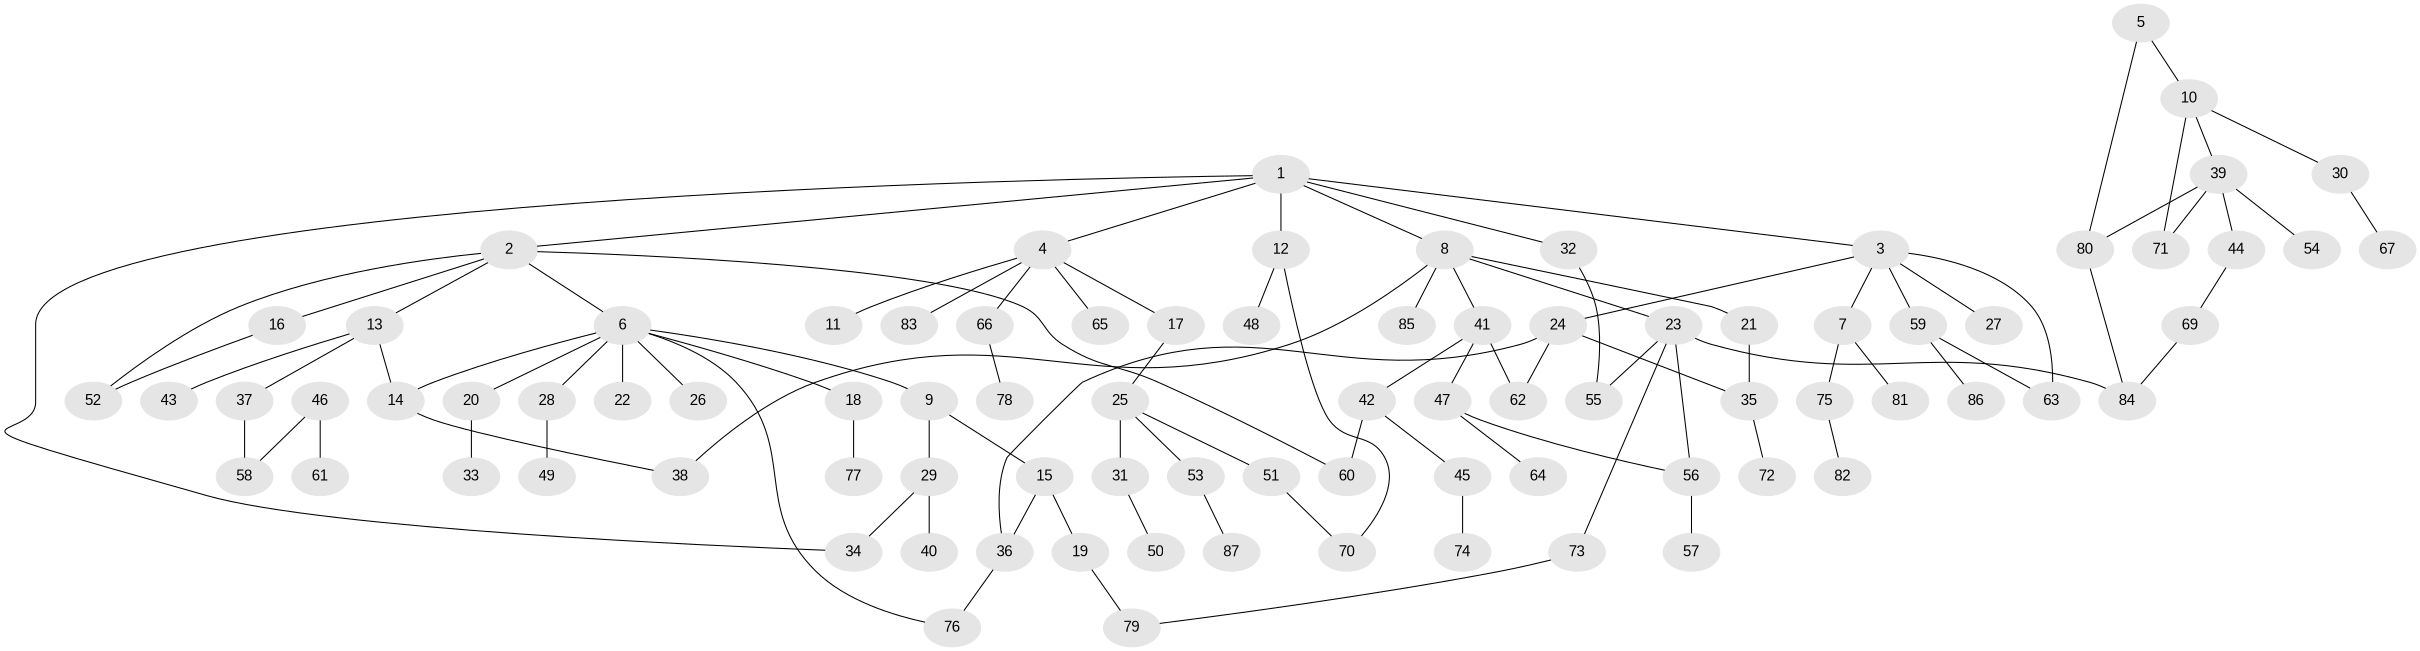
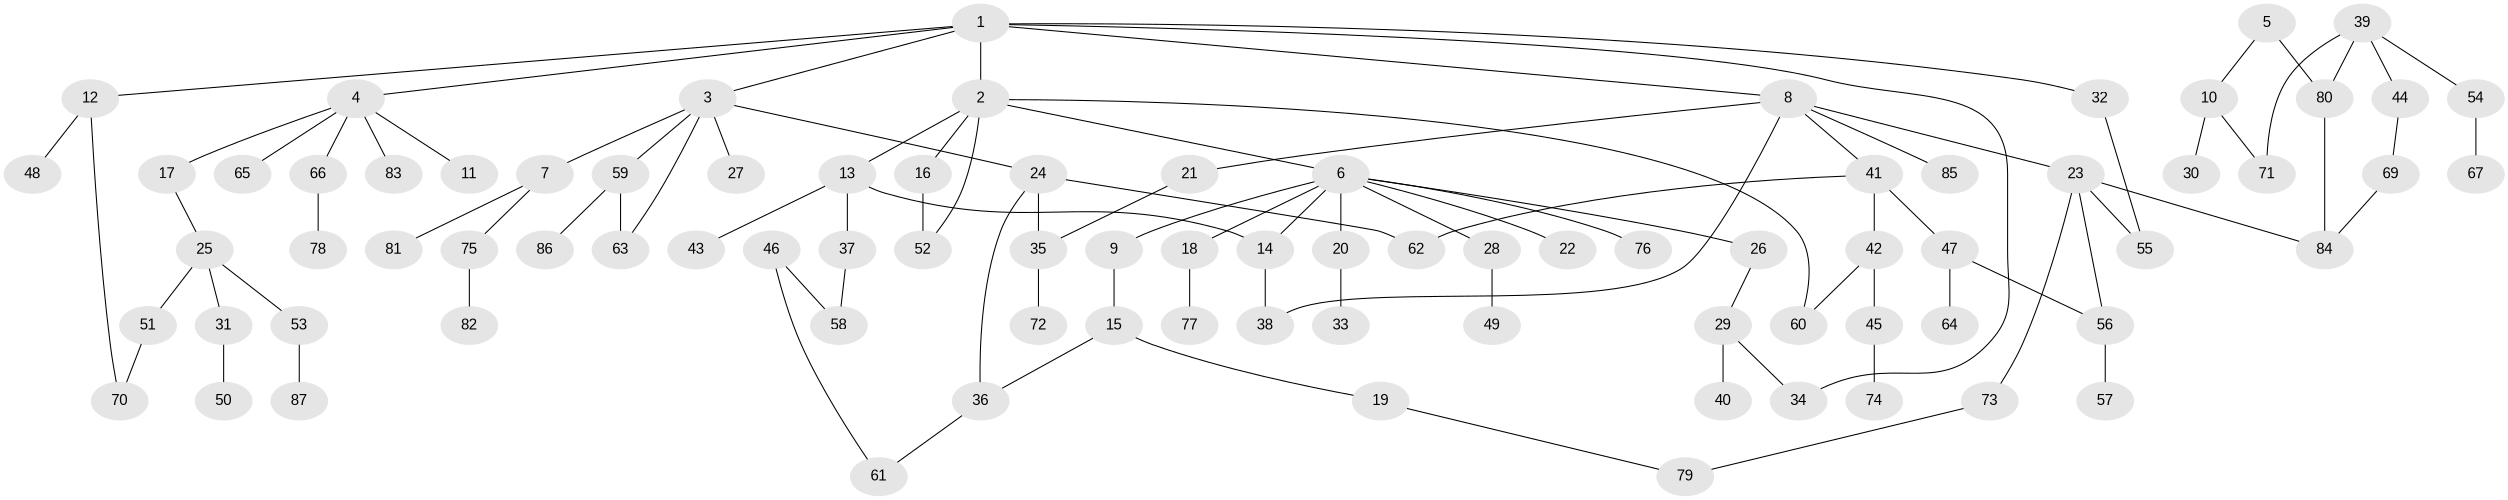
  graph {
    fontname="Liberation Sans"
    node [color=gray90 fontname="Liberation Sans" style=filled]
    edge [fontname="Liberation Sans"]
    1
    2
    3
    4
    8
    12
    32
    34
    6
    13
    16
    60
    52
    7
    24
    27
    59
    63
    11
    17
    65
    66
    83
    21
    23
    38
    41
    85
    48
    70
    55
    5
    10
    80
    9
    14
    18
    20
    22
    26
    28
    76
    37
    43
    75
    81
    36
    35
    62
    86
    25
    78
    30
    39
    71
    84
    15
    29
    77
    33
    49
    82
    56
    73
    42
    47
    19
    40
    44
    54
    58
    79
    31
    51
    53
    72
    57
    50
    87
    46
    61
    69
    67
    45
    64
    74
    1 -- 2
    1 -- 3
    1 -- 4
    1 -- 8
    1 -- 12
    1 -- 32
    1 -- 34
    2 -- 6
    2 -- 13
    2 -- 16
    2 -- 60
    2 -- 52
    3 -- 7
    3 -- 24
    3 -- 27
    3 -- 59
    3 -- 63
    4 -- 11
    4 -- 17
    4 -- 65
    4 -- 66
    4 -- 83
    8 -- 21
    8 -- 23
    8 -- 38
    8 -- 41
    8 -- 85
    12 -- 48
    12 -- 70
    32 -- 55
    6 -- 9
    6 -- 14
    6 -- 18
    6 -- 20
    6 -- 22
    6 -- 26
    6 -- 28
    6 -- 76
    13 -- 14
    13 -- 37
    13 -- 43
    16 -- 52
    7 -- 75
    7 -- 81
    24 -- 36
    24 -- 35
    24 -- 62
    59 -- 63
    59 -- 86
    17 -- 25
    66 -- 78
    21 -- 35
    23 -- 55
    23 -- 84
    23 -- 56
    23 -- 73
    41 -- 62
    41 -- 42
    41 -- 47
    5 -- 10
    5 -- 80
    10 -- 30
-   10 -- 39
    10 -- 71
    80 -- 84
    9 -- 15
-   9 -- 29
+   26 -- 29
    14 -- 38
    18 -- 77
    20 -- 33
    28 -- 49
    37 -- 58
    75 -- 82
-   36 -- 76
+   36 -- 61
    35 -- 72
    25 -- 31
    25 -- 51
    25 -- 53
    39 -- 80
    39 -- 71
    39 -- 44
    39 -- 54
    15 -- 36
    15 -- 19
    29 -- 34
    29 -- 40
    56 -- 57
    73 -- 79
    42 -- 60
    42 -- 45
    47 -- 56
    47 -- 64
    19 -- 79
    44 -- 69
-   30 -- 67
+   54 -- 67
    31 -- 50
    51 -- 70
    53 -- 87
    46 -- 58
    46 -- 61
    69 -- 84
    45 -- 74
  }
